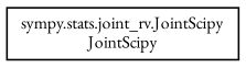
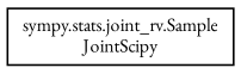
  digraph {
    rankdir=LR
    fontname="EB Garamond"
-   n1 [color=black fillcolor=white fontname="EB Garamond" fontsize=10 height=0.2 label="sympy.stats.joint_rv.JointScipy\lJointScipy" shape=record style=filled width=0.4]
+   n1 [color=black fillcolor=white fontname="EB Garamond" fontsize=10 height=0.2 label="sympy.stats.joint_rv.Sample\lJointScipy" shape=record style=filled width=0.4]
  }
